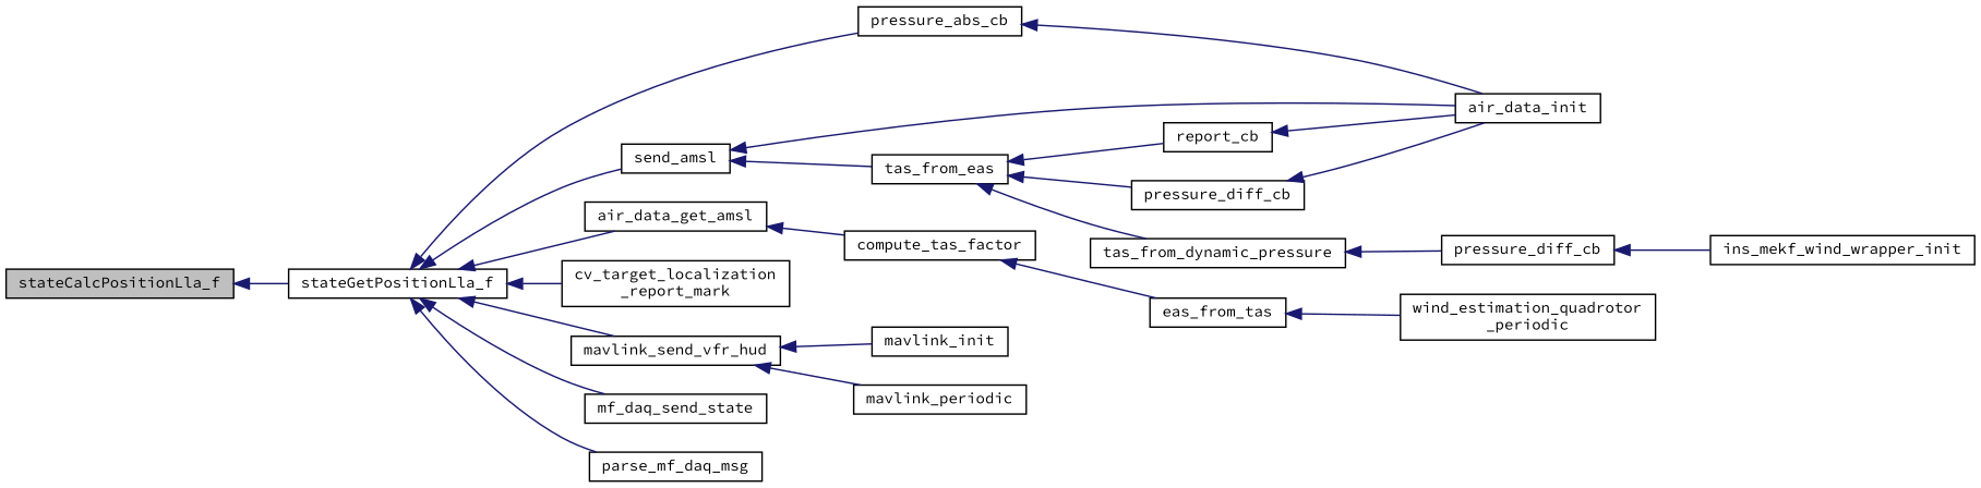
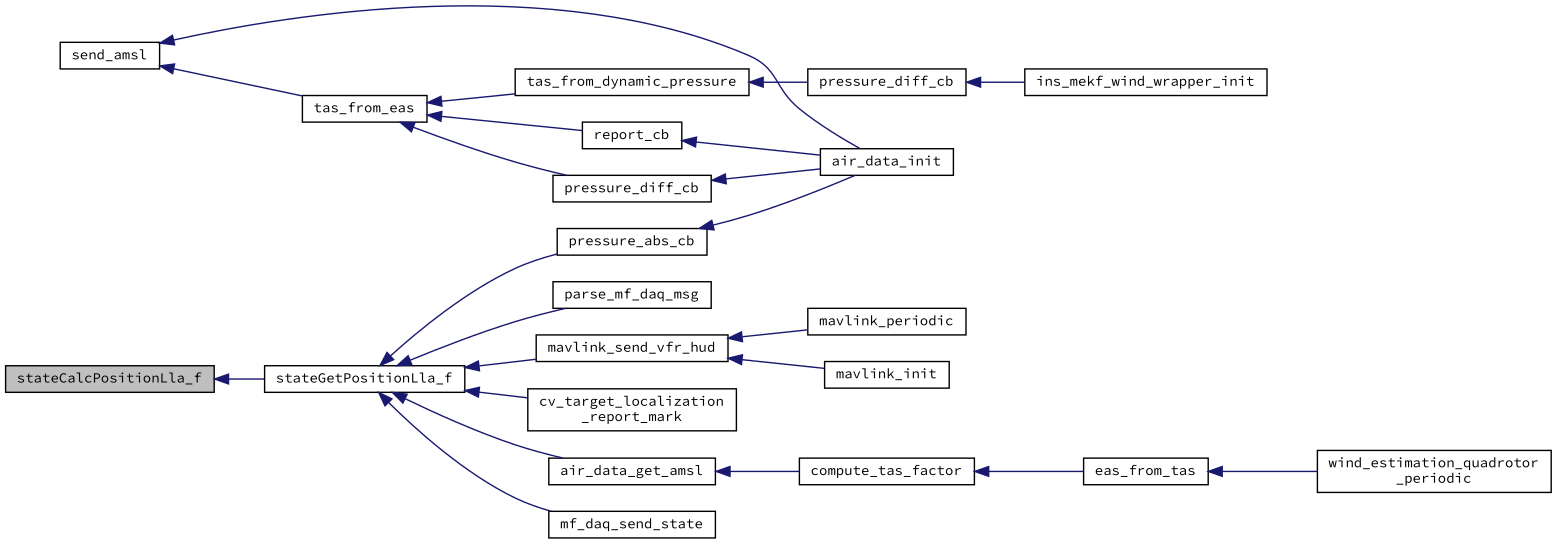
  digraph {
    fontname="Source Code Pro"
    rankdir=LR
    node [color=black fillcolor=white fontname="Source Code Pro" fontsize=10 shape=record style=filled]
    edge [color=midnightblue dir=back fontname="Source Code Pro" fontsize=10 labelfontname=FreeSans labelfontsize=10 style=solid]
    n1 [fillcolor=grey75 fontcolor=black height=0.2 label=stateCalcPositionLla_f width=0.4]
    n2 [height=0.2 label=stateGetPositionLla_f width=0.4]
    n3 [height=0.2 label=pressure_abs_cb width=0.4]
    n4 [height=0.2 label=send_amsl width=0.4]
    n5 [height=0.2 label=air_data_get_amsl width=0.4]
    n6 [height=0.2 label="cv_target_localization\l_report_mark" width=0.4]
    n7 [height=0.2 label=mavlink_send_vfr_hud width=0.4]
    n8 [height=0.2 label=mf_daq_send_state width=0.4]
    n9 [height=0.2 label=parse_mf_daq_msg width=0.4]
    n10 [height=0.2 label=air_data_init width=0.4]
    n11 [height=0.2 label=tas_from_eas width=0.4]
    n12 [height=0.2 label=compute_tas_factor width=0.4]
    n13 [height=0.2 label=mavlink_init width=0.4]
    n14 [height=0.2 label=mavlink_periodic width=0.4]
    n15 [height=0.2 label=eas_from_tas width=0.4]
    n16 [height=0.2 label="wind_estimation_quadrotor\l_periodic" width=0.4]
    n17 [height=0.2 label=report_cb width=0.4]
    n18 [height=0.2 label=pressure_diff_cb width=0.4]
    n19 [height=0.2 label=tas_from_dynamic_pressure width=0.4]
    n20 [height=0.2 label=pressure_diff_cb width=0.4]
    n21 [height=0.2 label=ins_mekf_wind_wrapper_init width=0.4]
    n1 -> n2
    n2 -> n3
-   n2 -> n4
    n2 -> n5
    n2 -> n6
    n2 -> n7
    n2 -> n8
    n2 -> n9
    n3 -> n10
    n4 -> n10
    n4 -> n11
    n5 -> n12
    n7 -> n13
    n7 -> n14
    n11 -> n17
    n11 -> n18
    n11 -> n19
    n12 -> n15
    n15 -> n16
    n17 -> n10
    n18 -> n10
    n19 -> n20
    n20 -> n21
  }
